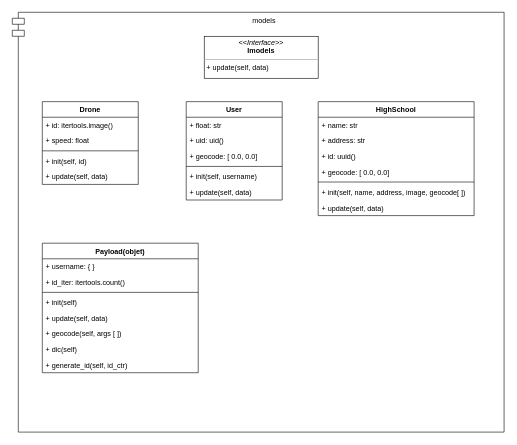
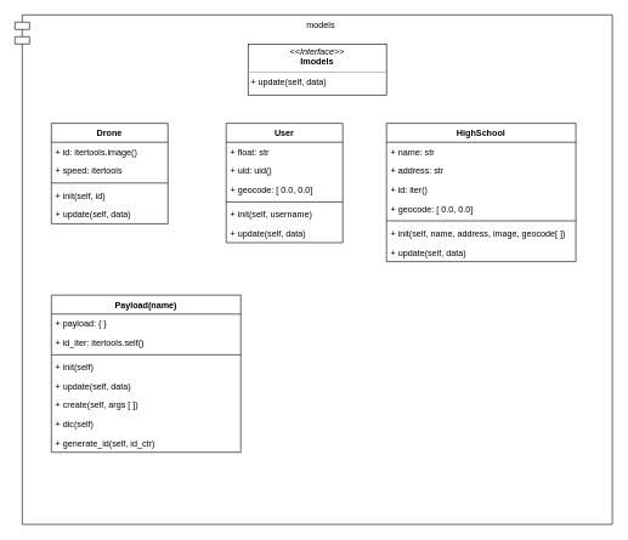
  <mxCell id="0" />
  <mxCell id="1" parent="0" />
  <mxCell id="2" value="models" style="shape=module;align=left;spacingLeft=20;align=center;verticalAlign=top;" parent="1" vertex="1"><mxGeometry x="20" y="20" width="820" height="700" as="geometry" /></mxCell>
  <mxCell id="3" value="Drone" style="swimlane;fontStyle=1;align=center;verticalAlign=top;childLayout=stackLayout;horizontal=1;startSize=26;horizontalStack=0;resizeParent=1;resizeParentMax=0;resizeLast=0;collapsible=1;marginBottom=0;" parent="1" vertex="1"><mxGeometry x="70" y="169" width="160" height="138" as="geometry" /></mxCell>
  <mxCell id="4" value="+ id: itertools.image()" style="text;strokeColor=none;fillColor=none;align=left;verticalAlign=top;spacingLeft=4;spacingRight=4;overflow=hidden;rotatable=0;points=[[0,0.5],[1,0.5]];portConstraint=eastwest;" parent="3" vertex="1"><mxGeometry y="26" width="160" height="26" as="geometry" /></mxCell>
- <mxCell id="5" value="+ speed: float" style="text;strokeColor=none;fillColor=none;align=left;verticalAlign=top;spacingLeft=4;spacingRight=4;overflow=hidden;rotatable=0;points=[[0,0.5],[1,0.5]];portConstraint=eastwest;" parent="3" vertex="1"><mxGeometry y="52" width="160" height="26" as="geometry" /></mxCell>
+ <mxCell id="5" value="+ speed: itertools" style="text;strokeColor=none;fillColor=none;align=left;verticalAlign=top;spacingLeft=4;spacingRight=4;overflow=hidden;rotatable=0;points=[[0,0.5],[1,0.5]];portConstraint=eastwest;" parent="3" vertex="1"><mxGeometry y="52" width="160" height="26" as="geometry" /></mxCell>
  <mxCell id="6" value="" style="line;strokeWidth=1;fillColor=none;align=left;verticalAlign=middle;spacingTop=-1;spacingLeft=3;spacingRight=3;rotatable=0;labelPosition=right;points=[];portConstraint=eastwest;" parent="3" vertex="1"><mxGeometry y="78" width="160" height="8" as="geometry" /></mxCell>
  <mxCell id="7" value="+ init(self, id)" style="text;strokeColor=none;fillColor=none;align=left;verticalAlign=top;spacingLeft=4;spacingRight=4;overflow=hidden;rotatable=0;points=[[0,0.5],[1,0.5]];portConstraint=eastwest;" parent="3" vertex="1"><mxGeometry y="86" width="160" height="26" as="geometry" /></mxCell>
  <mxCell id="8" value="+ update(self, data)" style="text;strokeColor=none;fillColor=none;align=left;verticalAlign=top;spacingLeft=4;spacingRight=4;overflow=hidden;rotatable=0;points=[[0,0.5],[1,0.5]];portConstraint=eastwest;" parent="3" vertex="1"><mxGeometry y="112" width="160" height="26" as="geometry" /></mxCell>
  <mxCell id="9" value="User" style="swimlane;fontStyle=1;align=center;verticalAlign=top;childLayout=stackLayout;horizontal=1;startSize=26;horizontalStack=0;resizeParent=1;resizeParentMax=0;resizeLast=0;collapsible=1;marginBottom=0;" parent="1" vertex="1"><mxGeometry x="310" y="169" width="160" height="164" as="geometry" /></mxCell>
  <mxCell id="10" value="+ float: str" style="text;strokeColor=none;fillColor=none;align=left;verticalAlign=top;spacingLeft=4;spacingRight=4;overflow=hidden;rotatable=0;points=[[0,0.5],[1,0.5]];portConstraint=eastwest;" parent="9" vertex="1"><mxGeometry y="26" width="160" height="26" as="geometry" /></mxCell>
  <mxCell id="11" value="+ uid: uid()" style="text;strokeColor=none;fillColor=none;align=left;verticalAlign=top;spacingLeft=4;spacingRight=4;overflow=hidden;rotatable=0;points=[[0,0.5],[1,0.5]];portConstraint=eastwest;" vertex="1" parent="9"><mxGeometry y="52" width="160" height="26" as="geometry" /></mxCell>
  <mxCell id="12" value="+ geocode: [ 0.0, 0.0]" style="text;strokeColor=none;fillColor=none;align=left;verticalAlign=top;spacingLeft=4;spacingRight=4;overflow=hidden;rotatable=0;points=[[0,0.5],[1,0.5]];portConstraint=eastwest;" parent="9" vertex="1"><mxGeometry y="78" width="160" height="26" as="geometry" /></mxCell>
  <mxCell id="13" value="" style="line;strokeWidth=1;fillColor=none;align=left;verticalAlign=middle;spacingTop=-1;spacingLeft=3;spacingRight=3;rotatable=0;labelPosition=right;points=[];portConstraint=eastwest;" parent="9" vertex="1"><mxGeometry y="104" width="160" height="8" as="geometry" /></mxCell>
  <mxCell id="14" value="+ init(self, username)" style="text;strokeColor=none;fillColor=none;align=left;verticalAlign=top;spacingLeft=4;spacingRight=4;overflow=hidden;rotatable=0;points=[[0,0.5],[1,0.5]];portConstraint=eastwest;" parent="9" vertex="1"><mxGeometry y="112" width="160" height="26" as="geometry" /></mxCell>
  <mxCell id="15" value="+ update(self, data)" style="text;strokeColor=none;fillColor=none;align=left;verticalAlign=top;spacingLeft=4;spacingRight=4;overflow=hidden;rotatable=0;points=[[0,0.5],[1,0.5]];portConstraint=eastwest;" parent="9" vertex="1"><mxGeometry y="138" width="160" height="26" as="geometry" /></mxCell>
  <mxCell id="16" value="&lt;p style=&quot;margin: 0px ; margin-top: 4px ; text-align: center&quot;&gt;&lt;i&gt;&amp;lt;&amp;lt;Interface&amp;gt;&amp;gt;&lt;/i&gt;&lt;br&gt;&lt;b&gt;Imodels&lt;/b&gt;&lt;/p&gt;&lt;hr size=&quot;1&quot;&gt;&lt;p style=&quot;margin: 0px ; margin-left: 4px&quot;&gt;&lt;/p&gt;&lt;p style=&quot;margin: 0px ; margin-left: 4px&quot;&gt;+ update(self, data)&lt;/p&gt;" style="verticalAlign=top;align=left;overflow=fill;fontSize=12;fontFamily=Helvetica;html=1;" parent="1" vertex="1"><mxGeometry x="340" y="60" width="190" height="70" as="geometry" /></mxCell>
  <mxCell id="17" value="HighSchool" style="swimlane;fontStyle=1;align=center;verticalAlign=top;childLayout=stackLayout;horizontal=1;startSize=26;horizontalStack=0;resizeParent=1;resizeParentMax=0;resizeLast=0;collapsible=1;marginBottom=0;" parent="1" vertex="1"><mxGeometry x="530" y="169" width="260" height="190" as="geometry" /></mxCell>
  <mxCell id="18" value="+ name: str" style="text;strokeColor=none;fillColor=none;align=left;verticalAlign=top;spacingLeft=4;spacingRight=4;overflow=hidden;rotatable=0;points=[[0,0.5],[1,0.5]];portConstraint=eastwest;" parent="17" vertex="1"><mxGeometry y="26" width="260" height="26" as="geometry" /></mxCell>
  <mxCell id="19" value="+ address: str" style="text;strokeColor=none;fillColor=none;align=left;verticalAlign=top;spacingLeft=4;spacingRight=4;overflow=hidden;rotatable=0;points=[[0,0.5],[1,0.5]];portConstraint=eastwest;" parent="17" vertex="1"><mxGeometry y="52" width="260" height="26" as="geometry" /></mxCell>
- <mxCell id="20" value="+ id: uuid()" style="text;strokeColor=none;fillColor=none;align=left;verticalAlign=top;spacingLeft=4;spacingRight=4;overflow=hidden;rotatable=0;points=[[0,0.5],[1,0.5]];portConstraint=eastwest;" parent="17" vertex="1"><mxGeometry y="78" width="260" height="26" as="geometry" /></mxCell>
+ <mxCell id="20" value="+ id: iter()" style="text;strokeColor=none;fillColor=none;align=left;verticalAlign=top;spacingLeft=4;spacingRight=4;overflow=hidden;rotatable=0;points=[[0,0.5],[1,0.5]];portConstraint=eastwest;" parent="17" vertex="1"><mxGeometry y="78" width="260" height="26" as="geometry" /></mxCell>
  <mxCell id="21" value="+ geocode: [ 0.0, 0.0]" style="text;strokeColor=none;fillColor=none;align=left;verticalAlign=top;spacingLeft=4;spacingRight=4;overflow=hidden;rotatable=0;points=[[0,0.5],[1,0.5]];portConstraint=eastwest;" parent="17" vertex="1"><mxGeometry y="104" width="260" height="26" as="geometry" /></mxCell>
  <mxCell id="22" value="" style="line;strokeWidth=1;fillColor=none;align=left;verticalAlign=middle;spacingTop=-1;spacingLeft=3;spacingRight=3;rotatable=0;labelPosition=right;points=[];portConstraint=eastwest;" parent="17" vertex="1"><mxGeometry y="130" width="260" height="8" as="geometry" /></mxCell>
  <mxCell id="23" value="+ init(self, name, address, image, geocode[ ])" style="text;strokeColor=none;fillColor=none;align=left;verticalAlign=top;spacingLeft=4;spacingRight=4;overflow=hidden;rotatable=0;points=[[0,0.5],[1,0.5]];portConstraint=eastwest;" parent="17" vertex="1"><mxGeometry y="138" width="260" height="26" as="geometry" /></mxCell>
  <mxCell id="24" value="+ update(self, data)" style="text;strokeColor=none;fillColor=none;align=left;verticalAlign=top;spacingLeft=4;spacingRight=4;overflow=hidden;rotatable=0;points=[[0,0.5],[1,0.5]];portConstraint=eastwest;" parent="17" vertex="1"><mxGeometry y="164" width="260" height="26" as="geometry" /></mxCell>
- <mxCell id="25" value="Payload(objet)" style="swimlane;fontStyle=1;align=center;verticalAlign=top;childLayout=stackLayout;horizontal=1;startSize=26;horizontalStack=0;resizeParent=1;resizeParentMax=0;resizeLast=0;collapsible=1;marginBottom=0;" vertex="1" parent="1"><mxGeometry x="70" y="405" width="260" height="216" as="geometry" /></mxCell>
- <mxCell id="26" value="+ username: { }" style="text;strokeColor=none;fillColor=none;align=left;verticalAlign=top;spacingLeft=4;spacingRight=4;overflow=hidden;rotatable=0;points=[[0,0.5],[1,0.5]];portConstraint=eastwest;" vertex="1" parent="25"><mxGeometry y="26" width="260" height="26" as="geometry" /></mxCell>
- <mxCell id="27" value="+ id_iter: itertools.count()" style="text;strokeColor=none;fillColor=none;align=left;verticalAlign=top;spacingLeft=4;spacingRight=4;overflow=hidden;rotatable=0;points=[[0,0.5],[1,0.5]];portConstraint=eastwest;" vertex="1" parent="25"><mxGeometry y="52" width="260" height="26" as="geometry" /></mxCell>
+ <mxCell id="25" value="Payload(name)" style="swimlane;fontStyle=1;align=center;verticalAlign=top;childLayout=stackLayout;horizontal=1;startSize=26;horizontalStack=0;resizeParent=1;resizeParentMax=0;resizeLast=0;collapsible=1;marginBottom=0;" vertex="1" parent="1"><mxGeometry x="70" y="405" width="260" height="216" as="geometry" /></mxCell>
+ <mxCell id="26" value="+ payload: { }" style="text;strokeColor=none;fillColor=none;align=left;verticalAlign=top;spacingLeft=4;spacingRight=4;overflow=hidden;rotatable=0;points=[[0,0.5],[1,0.5]];portConstraint=eastwest;" vertex="1" parent="25"><mxGeometry y="26" width="260" height="26" as="geometry" /></mxCell>
+ <mxCell id="27" value="+ id_iter: itertools.self()" style="text;strokeColor=none;fillColor=none;align=left;verticalAlign=top;spacingLeft=4;spacingRight=4;overflow=hidden;rotatable=0;points=[[0,0.5],[1,0.5]];portConstraint=eastwest;" vertex="1" parent="25"><mxGeometry y="52" width="260" height="26" as="geometry" /></mxCell>
  <mxCell id="28" value="" style="line;strokeWidth=1;fillColor=none;align=left;verticalAlign=middle;spacingTop=-1;spacingLeft=3;spacingRight=3;rotatable=0;labelPosition=right;points=[];portConstraint=eastwest;" vertex="1" parent="25"><mxGeometry y="78" width="260" height="8" as="geometry" /></mxCell>
  <mxCell id="29" value="+ init(self)" style="text;strokeColor=none;fillColor=none;align=left;verticalAlign=top;spacingLeft=4;spacingRight=4;overflow=hidden;rotatable=0;points=[[0,0.5],[1,0.5]];portConstraint=eastwest;" vertex="1" parent="25"><mxGeometry y="86" width="260" height="26" as="geometry" /></mxCell>
  <mxCell id="30" value="+ update(self, data)" style="text;strokeColor=none;fillColor=none;align=left;verticalAlign=top;spacingLeft=4;spacingRight=4;overflow=hidden;rotatable=0;points=[[0,0.5],[1,0.5]];portConstraint=eastwest;" vertex="1" parent="25"><mxGeometry y="112" width="260" height="26" as="geometry" /></mxCell>
- <mxCell id="31" value="+ geocode(self, args [ ])" style="text;strokeColor=none;fillColor=none;align=left;verticalAlign=top;spacingLeft=4;spacingRight=4;overflow=hidden;rotatable=0;points=[[0,0.5],[1,0.5]];portConstraint=eastwest;" vertex="1" parent="25"><mxGeometry y="138" width="260" height="26" as="geometry" /></mxCell>
+ <mxCell id="31" value="+ create(self, args [ ])" style="text;strokeColor=none;fillColor=none;align=left;verticalAlign=top;spacingLeft=4;spacingRight=4;overflow=hidden;rotatable=0;points=[[0,0.5],[1,0.5]];portConstraint=eastwest;" vertex="1" parent="25"><mxGeometry y="138" width="260" height="26" as="geometry" /></mxCell>
  <mxCell id="32" value="+ dic(self)" style="text;strokeColor=none;fillColor=none;align=left;verticalAlign=top;spacingLeft=4;spacingRight=4;overflow=hidden;rotatable=0;points=[[0,0.5],[1,0.5]];portConstraint=eastwest;" vertex="1" parent="25"><mxGeometry y="164" width="260" height="26" as="geometry" /></mxCell>
  <mxCell id="33" value="+ generate_id(self, id_ctr)" style="text;strokeColor=none;fillColor=none;align=left;verticalAlign=top;spacingLeft=4;spacingRight=4;overflow=hidden;rotatable=0;points=[[0,0.5],[1,0.5]];portConstraint=eastwest;" vertex="1" parent="25"><mxGeometry y="190" width="260" height="26" as="geometry" /></mxCell>
